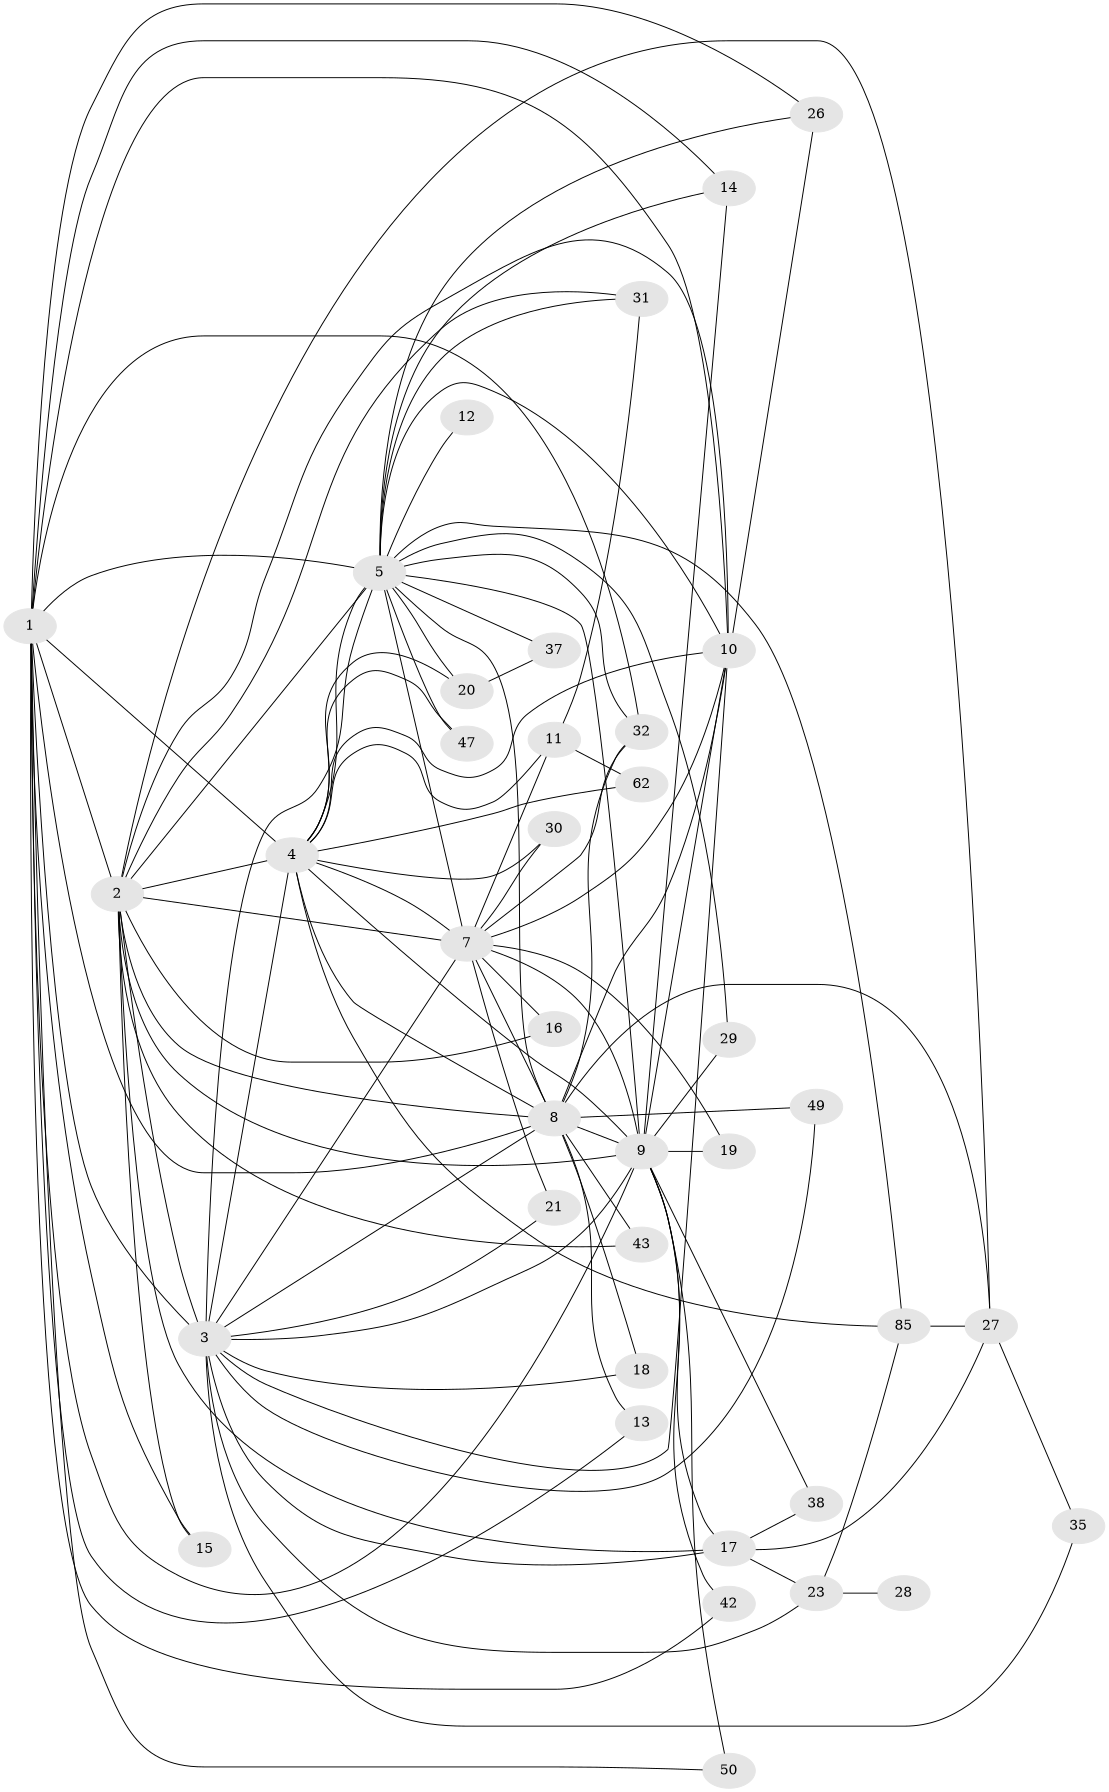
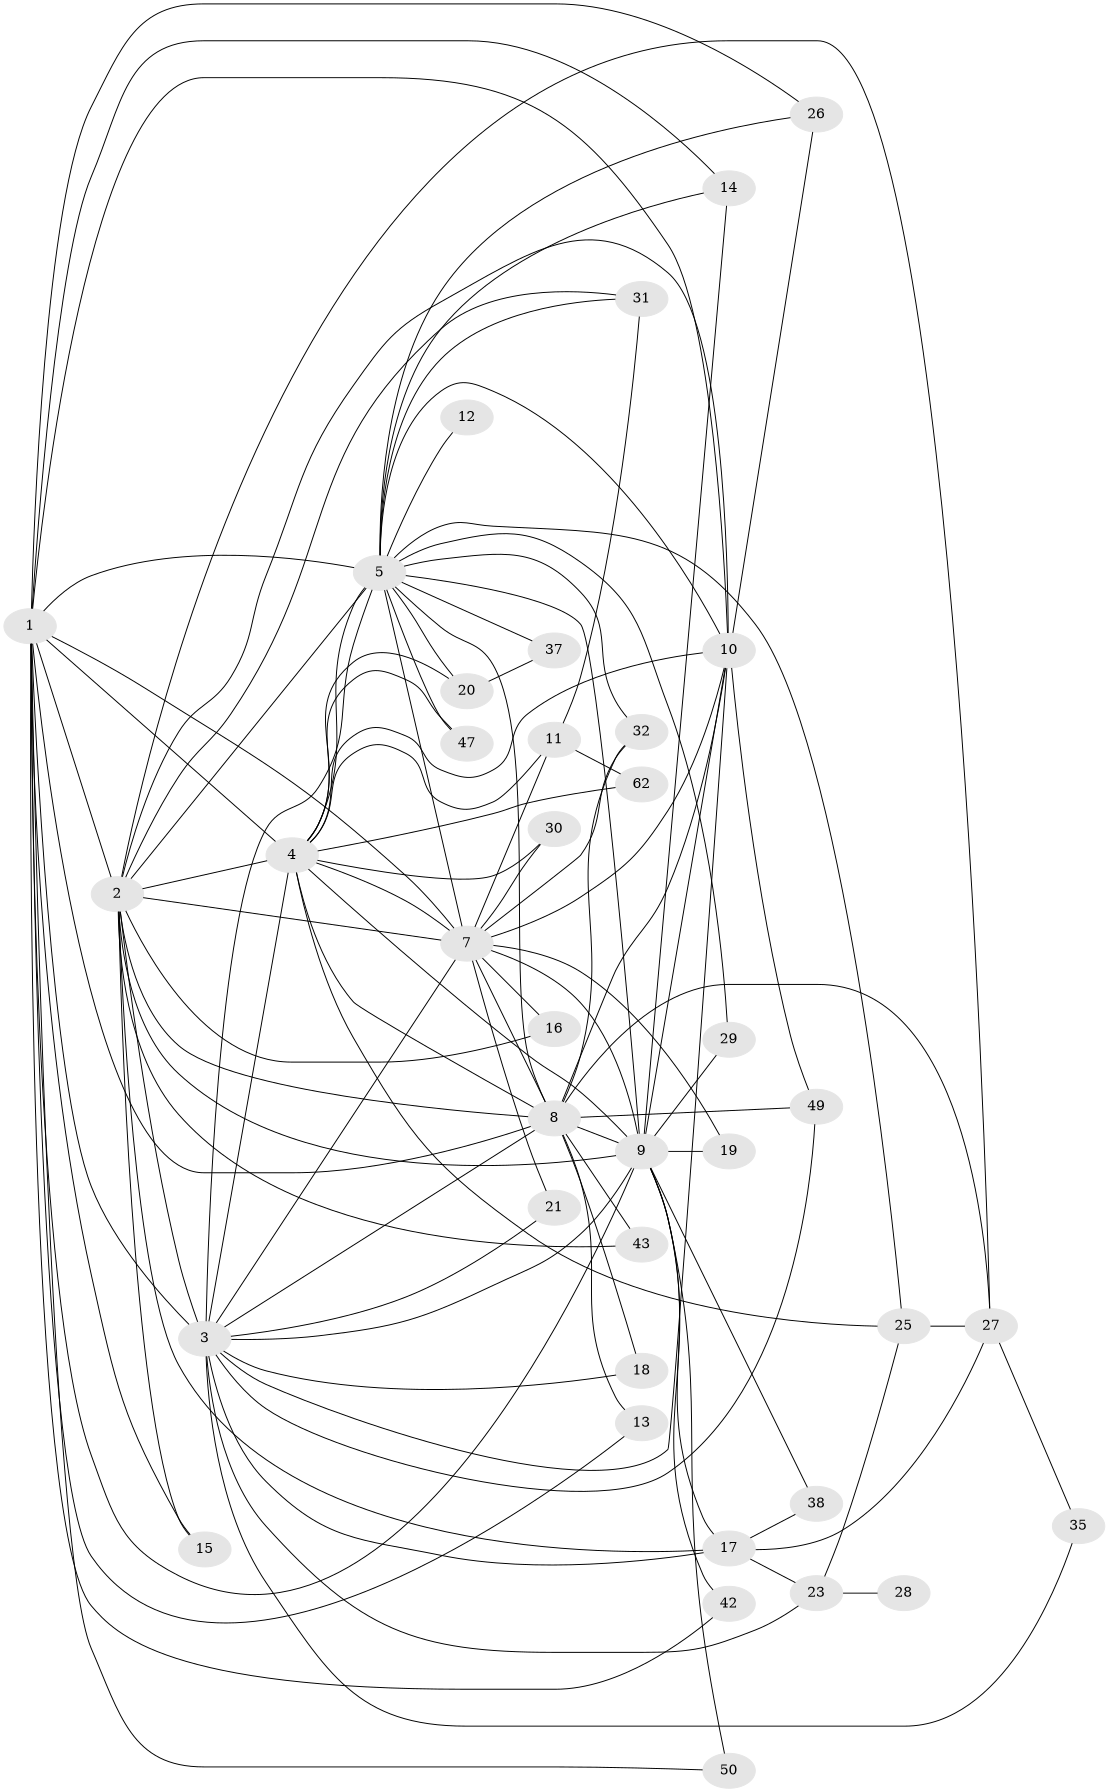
  graph {
    rankdir=LR
    node [color=gray90 style=filled]
    2 [super="+41"]
    3 [super="+24+45+44"]
    4
    5 [super="+6"]
    7
    8
    9
    10
    15
    16
    17
    27 [super="+46+52"]
    31
    43
    1
    13
    14 [super="+33"]
    26 [super="+34"]
    42
    50
    18
    21
    23
    35
    49 [super="+54"]
    30
    11 [super="+39"]
    20
    n29 [label=62]
-   25 [super="+48" label=85]
+   25 [super="+48"]
    47
    12
    29
    32 [super="+36"]
    37
    19
    38
    28
    2 -- 3
    2 -- 4
    2 -- 5 [weight=3]
    2 -- 7
    2 -- 8
    2 -- 9
    2 -- 10
    2 -- 15
    2 -- 16
    2 -- 17
    2 -- 27
    2 -- 31
    2 -- 43
    3 -- 4
    3 -- 5 [weight=2]
    3 -- 7
    3 -- 8
    3 -- 9 [weight=2]
    3 -- 10
    3 -- 17
    3 -- 18
    3 -- 21
    3 -- 23
    3 -- 35
    3 -- 49
    4 -- 5 [weight=2]
    4 -- 7
    4 -- 8
    4 -- 9
    4 -- 10
    4 -- 30
    4 -- 11
    4 -- 20
    4 -- n29
    4 -- 25
    4 -- 47
    5 -- 7 [weight=2]
    5 -- 8 [weight=2]
    5 -- 9 [weight=2]
    5 -- 10 [weight=2]
    5 -- 31
    5 -- 14
    5 -- 26
    5 -- 20
    5 -- 25
    5 -- 47
    5 -- 12 [weight=3]
    5 -- 29
    5 -- 32
    5 -- 37
    7 -- 8
    7 -- 9
    7 -- 10
    7 -- 16
    7 -- 21
    7 -- 30
    7 -- 11 [weight=2]
    7 -- 32
    7 -- 19
    8 -- 9
    8 -- 10
    8 -- 27
    8 -- 43
    8 -- 13
    8 -- 18
    8 -- 49
    8 -- 32
    9 -- 10
    9 -- 17
    9 -- 14
    9 -- 42
    9 -- 50
    9 -- 29
    9 -- 19
    9 -- 38
    10 -- 26
+   10 -- 49
    17 -- 27
    17 -- 23
    17 -- 38
    27 -- 35
    1 -- 2
    1 -- 3
    1 -- 4
    1 -- 5 [weight=3]
-   1 -- 32
+   1 -- 7
    1 -- 8
    1 -- 9
    1 -- 10
    1 -- 15
    1 -- 13
    1 -- 14
    1 -- 26
    1 -- 42
    1 -- 50
    23 -- 25
    23 -- 28
    11 -- 31
    11 -- n29
    20 -- 37
    25 -- 27
  }
